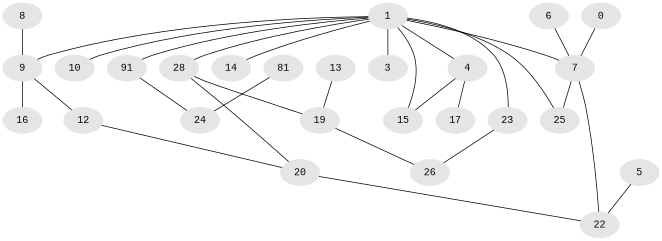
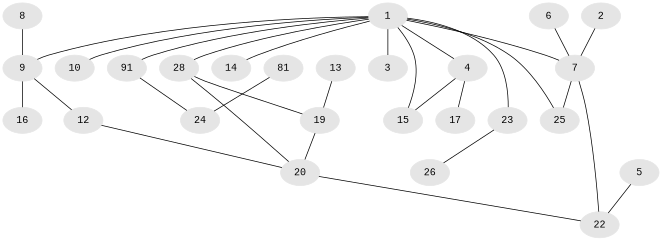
  graph {
    fontname="Liberation Mono"
    node [color=gray90 fontname="Liberation Mono" style=filled]
    edge [fontname="Liberation Mono" weight=1.0]
    1
    3
    4
    7
    9
    10
    n7 [label=91]
    14
    15
    n10 [label=28]
    23
    25
    17
    22
    12
    16
    24
    13
    19
    20
    26
-   2 [label=0]
+   2
    5
    6
    8
    n26 [label=81]
    1 -- 3
    1 -- 4
    1 -- 7
    1 -- 9
    1 -- 10
    1 -- n7
    1 -- 14
    1 -- 15
    1 -- n10
    1 -- 23
    1 -- 25
    4 -- 15
    4 -- 17
    7 -- 25
    7 -- 22
    9 -- 12
    9 -- 16
    n7 -- 24
    n10 -- 19
    n10 -- 20
    23 -- 26
    12 -- 20
    13 -- 19
-   19 -- 26
+   19 -- 20
    20 -- 22
    2 -- 7
    5 -- 22
    6 -- 7
    8 -- 9
    n26 -- 24
  }
